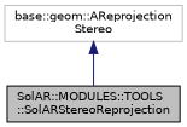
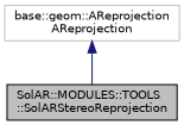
  digraph {
    node [fontname=Helvetica fontsize=10 shape=record style=filled]
    n1 [color=black fillcolor=grey75 fontcolor=black height=0.2 label="SolAR::MODULES::TOOLS\l::SolARStereoReprojection" width=0.4]
-   n2 [color=grey75 fillcolor=white height=0.2 label="base::geom::AReprojection\lStereo" width=0.4]
+   n2 [color=grey75 fillcolor=white height=0.2 label="base::geom::AReprojection\lAReprojection" width=0.4]
    n2 -> n1 [color=midnightblue dir=back fontname=Helvetica fontsize=10 labelfontname=Helvetica labelfontsize=10 style=solid]
  }
